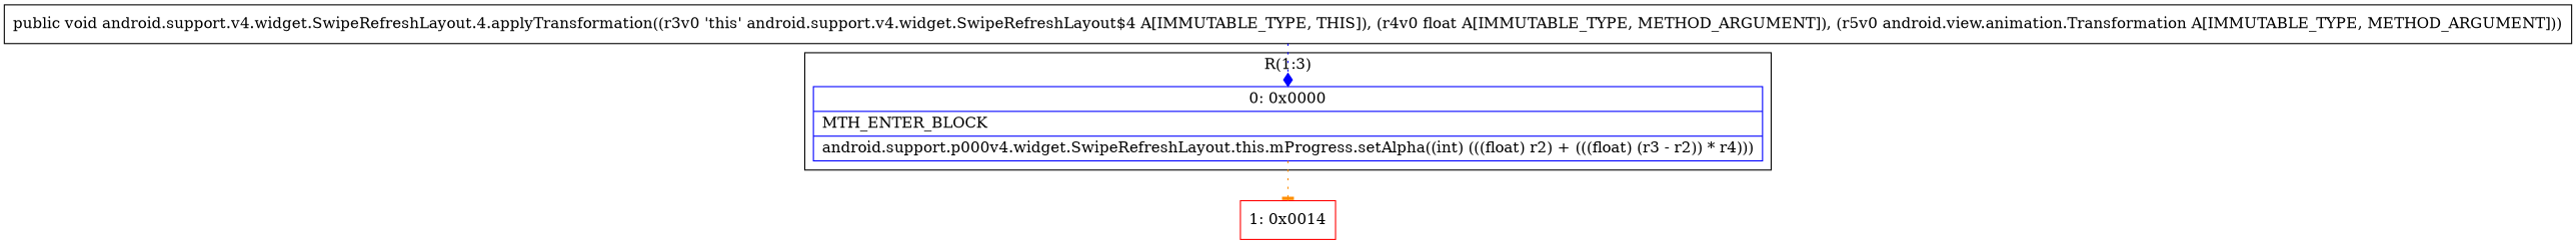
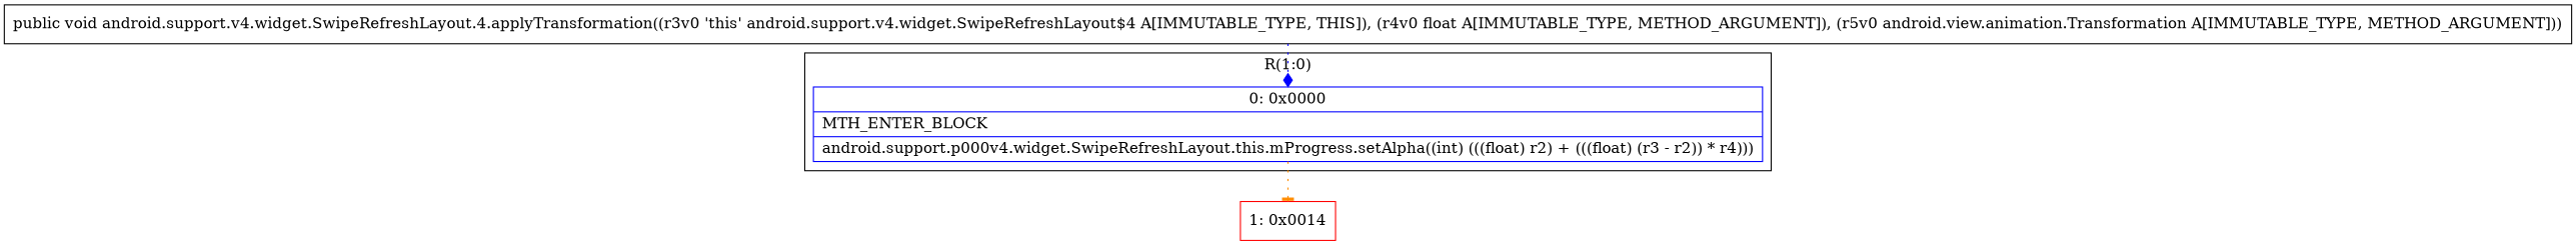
  digraph {
    node [shape=record]
    edge [style=dotted]
    n1 [color=blue label="{0\:\ 0x0000|MTH_ENTER_BLOCK\l|android.support.p000v4.widget.SwipeRefreshLayout.this.mProgress.setAlpha((int) (((float) r2) + (((float) (r3 \- r2)) * r4)))\l}"]
    n2 [color=red label="{1\:\ 0x0014}"]
    n3 [label="{public void android.support.v4.widget.SwipeRefreshLayout.4.applyTransformation((r3v0 'this' android.support.v4.widget.SwipeRefreshLayout$4 A[IMMUTABLE_TYPE, THIS]), (r4v0 float A[IMMUTABLE_TYPE, METHOD_ARGUMENT]), (r5v0 android.view.animation.Transformation A[IMMUTABLE_TYPE, METHOD_ARGUMENT])) }"]
    subgraph cluster_1 {
-     label="R(1:3)"
+     label="R(1:0)"
      n1
    }
    n1 -> n2 [color=darkorange arrowhead=tee]
    n3 -> n1 [color=blue arrowhead=diamond]
  }
